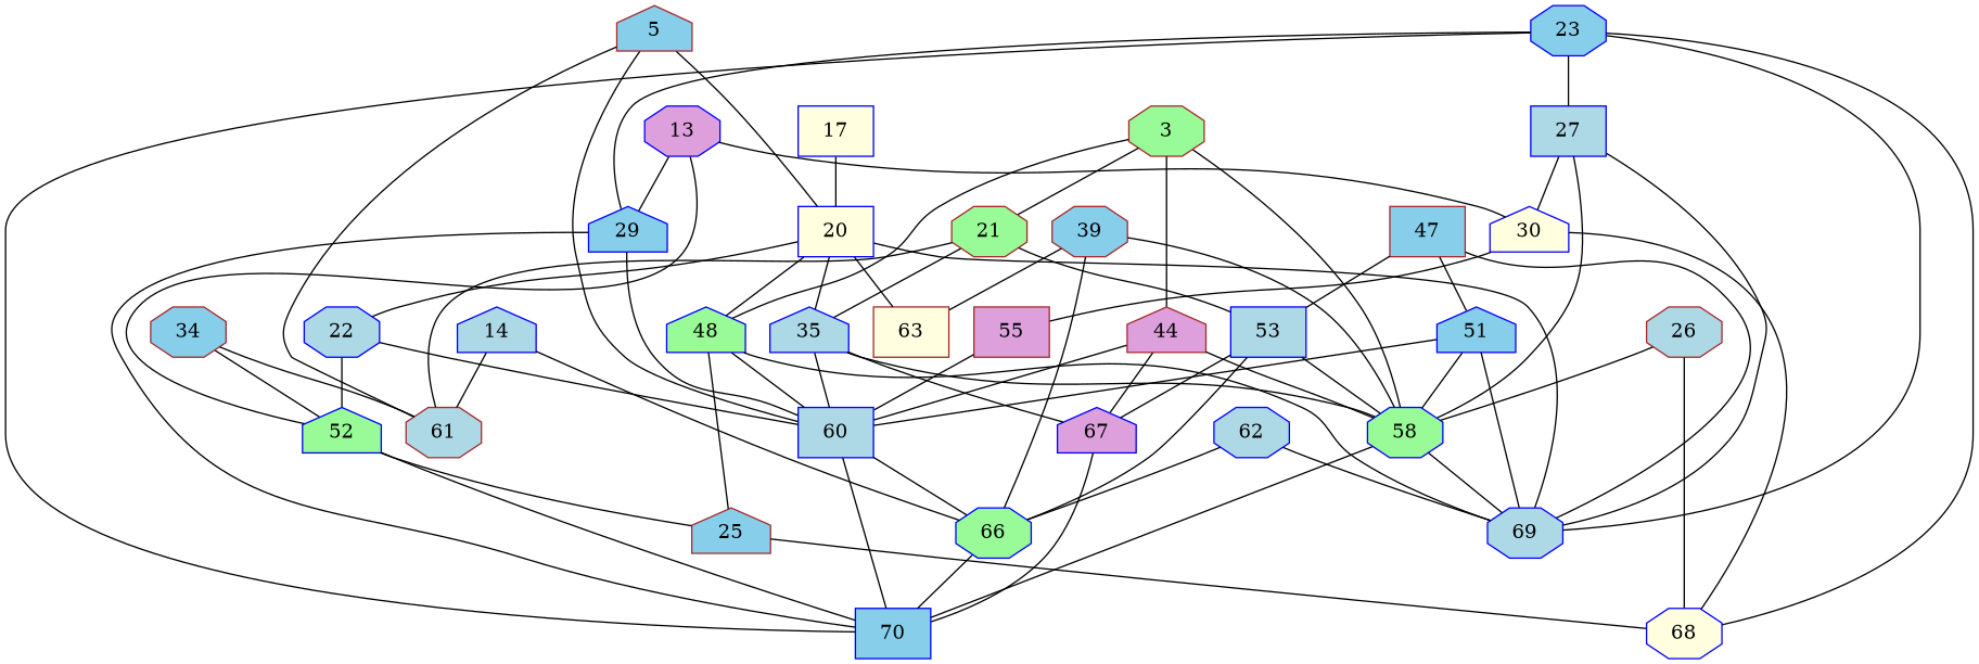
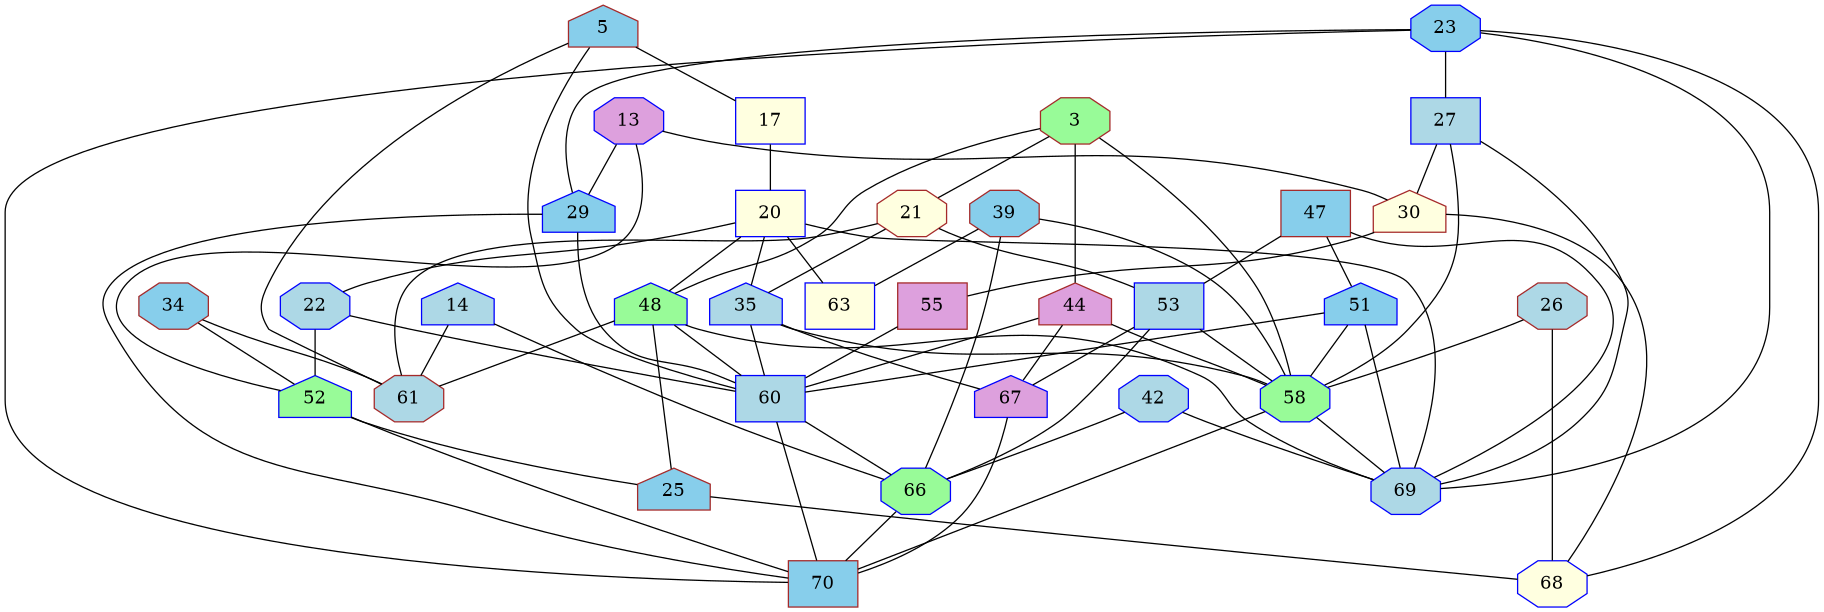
  graph {
    node [color=blue fillcolor=lightblue shape=octagon style=filled]
    3 [color=brown fillcolor=palegreen]
-   21 [color=brown fillcolor=palegreen]
+   21 [color=brown fillcolor=lightyellow]
    44 [color=brown fillcolor=plum shape=house super="+4"]
    48 [fillcolor=palegreen shape=house super="+45+36"]
    58 [fillcolor=palegreen super="+2+57+49"]
    61 [color=brown]
    35 [shape=house super="+15+12"]
    53 [shape=box super="+32"]
    60 [shape=box super="+41+42"]
    67 [fillcolor=plum shape=house super="+50"]
    69 [super="+6+28+56+54"]
    n12 [color=brown fillcolor=skyblue label=25 shape=house super="+59"]
-   70 [fillcolor=skyblue shape=box super="+40+46"]
+   70 [color=brown fillcolor=skyblue shape=box super="+40+46"]
    20 [fillcolor=lightyellow shape=box super="+8"]
    22
-   63 [color=brown fillcolor=lightyellow shape=box]
+   63 [fillcolor=lightyellow shape=box]
    5 [color=brown fillcolor=skyblue shape=house]
    66 [fillcolor=palegreen]
    13 [fillcolor=plum super="+11"]
    29 [fillcolor=skyblue shape=house]
-   30 [fillcolor=lightyellow shape=house]
+   30 [color=brown fillcolor=lightyellow shape=house]
    52 [fillcolor=palegreen shape=house super="+33"]
    68 [fillcolor=lightyellow]
    55 [color=brown fillcolor=plum shape=box]
    14 [shape=house]
    17 [fillcolor=lightyellow shape=box]
    27 [shape=box super="+24"]
    23 [fillcolor=skyblue]
    26 [color=brown]
    34 [color=brown fillcolor=skyblue]
    39 [color=brown fillcolor=skyblue]
    51 [fillcolor=skyblue shape=house super="+43"]
    47 [color=brown fillcolor=skyblue shape=box]
-   62
+   62 [label=42]
    3 -- 21
    3 -- 44 [weight=2]
    3 -- 48
    3 -- 58
    21 -- 61
    21 -- 35
    21 -- 53
    44 -- 58
    44 -- 60
    44 -- 67 [weight=3]
+   48 -- 61
    48 -- 60 [weight=2]
    48 -- 69 [weight=2]
    48 -- n12
    58 -- 69 [weight=2]
    58 -- 70 [weight=4]
    35 -- 58 [weight=4]
    35 -- 60 [weight=2]
    35 -- 67
    53 -- 58
    53 -- 67
    53 -- 66 [weight=2]
    60 -- 70
    60 -- 66 [weight=2]
    67 -- 70
    n12 -- 68 [weight=2]
    20 -- 48
    20 -- 35
    20 -- 69 [weight=3]
    20 -- 22 [weight=2]
    20 -- 63 [weight=2]
    22 -- 60
    22 -- 52 [weight=2]
    5 -- 61
    5 -- 60
-   5 -- 20
+   5 -- 17
    66 -- 70
    13 -- 29 [weight=2]
    13 -- 30
    13 -- 52
    29 -- 60
    29 -- 70
    30 -- 68
    30 -- 55
    52 -- n12
    52 -- 70 [weight=2]
    55 -- 60
    14 -- 61
    14 -- 66
    17 -- 20 [weight=2]
    27 -- 58
    27 -- 69
    27 -- 30
    23 -- 69
    23 -- 70 [weight=2]
    23 -- 29
    23 -- 68
    23 -- 27 [weight=2]
    26 -- 58
    26 -- 68
    34 -- 61
    34 -- 52
    39 -- 58
    39 -- 63
    39 -- 66
    51 -- 58 [weight=3]
    51 -- 60
    51 -- 69
    47 -- 53
    47 -- 69
    47 -- 51
    62 -- 69
    62 -- 66
  }
